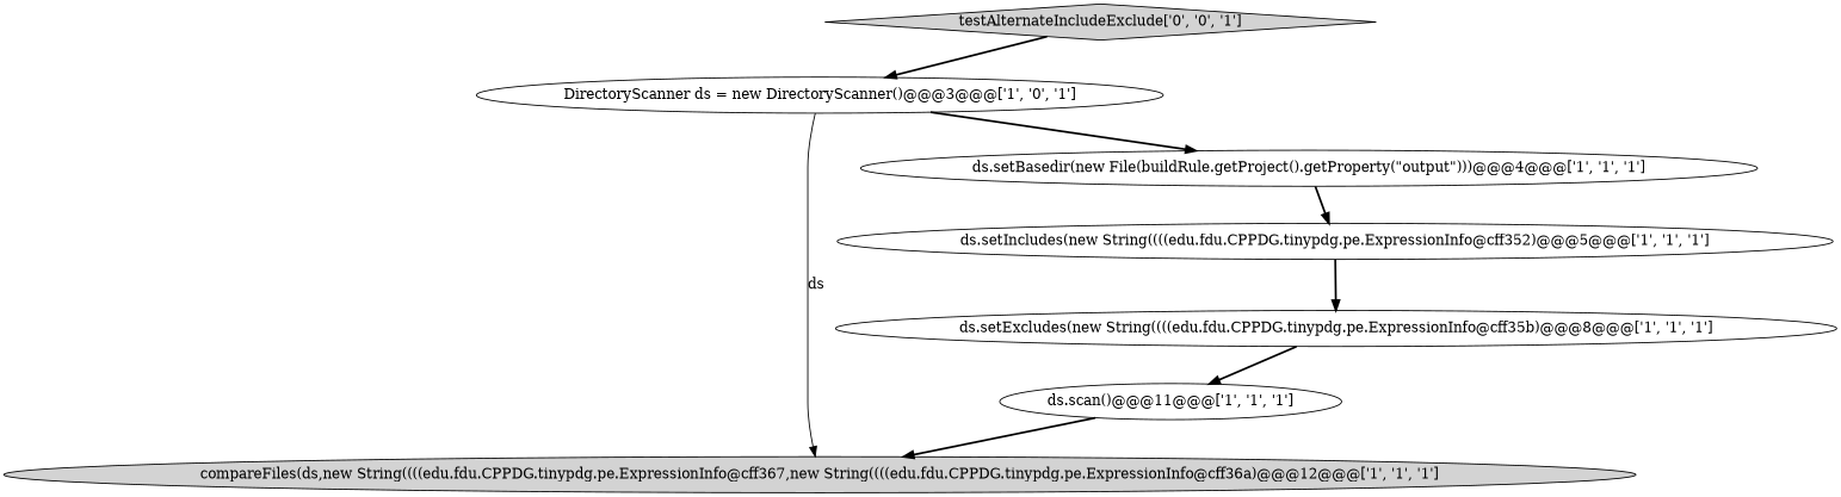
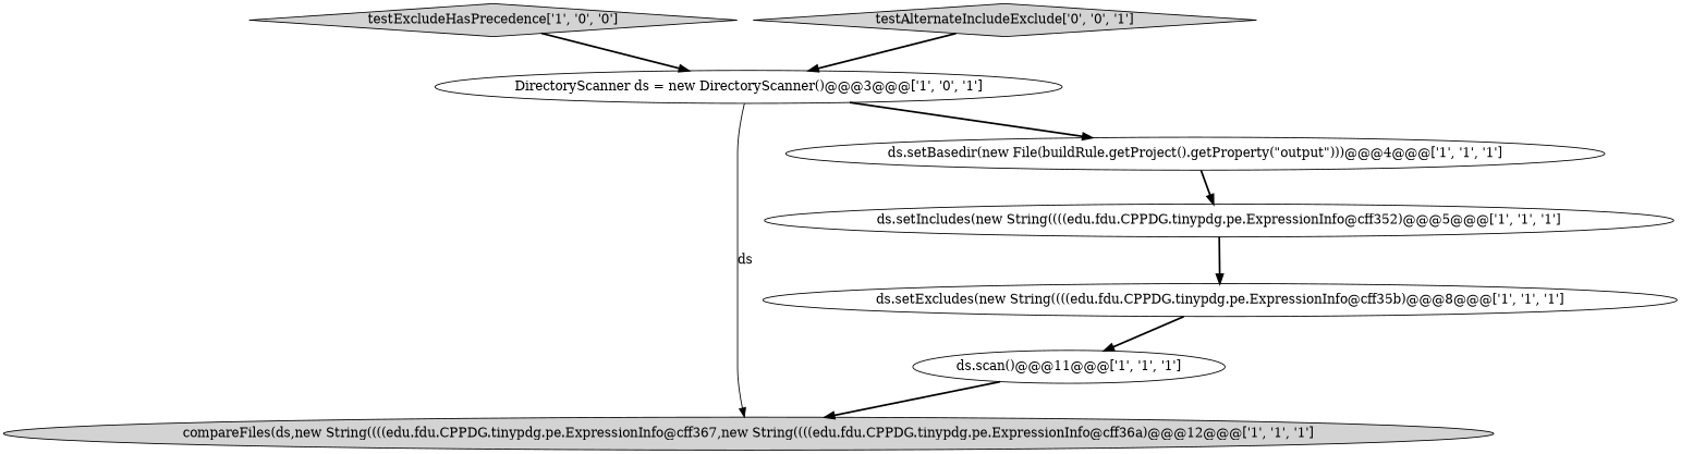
  digraph {
    node [fillcolor=white shape=ellipse style=filled]
    edge [style=bold]
    n1 [label="ds.setIncludes(new String((((edu.fdu.CPPDG.tinypdg.pe.ExpressionInfo@cff352)@@@5@@@['1', '1', '1']"]
    n2 [label="ds.setExcludes(new String((((edu.fdu.CPPDG.tinypdg.pe.ExpressionInfo@cff35b)@@@8@@@['1', '1', '1']"]
    n3 [label="ds.scan()@@@11@@@['1', '1', '1']"]
    n4 [fillcolor=lightgray label="compareFiles(ds,new String((((edu.fdu.CPPDG.tinypdg.pe.ExpressionInfo@cff367,new String((((edu.fdu.CPPDG.tinypdg.pe.ExpressionInfo@cff36a)@@@12@@@['1', '1', '1']"]
    n5 [label="ds.setBasedir(new File(buildRule.getProject().getProperty(\"output\")))@@@4@@@['1', '1', '1']"]
+   n6 [fillcolor=lightgray label="testExcludeHasPrecedence['1', '0', '0']" shape=diamond]
    n7 [label="DirectoryScanner ds = new DirectoryScanner()@@@3@@@['1', '0', '1']"]
    n8 [fillcolor=lightgray label="testAlternateIncludeExclude['0', '0', '1']" shape=diamond]
    n1 -> n2
    n2 -> n3
    n3 -> n4
    n5 -> n1
+   n6 -> n7
    n7 -> n4 [label=ds style=solid]
    n7 -> n5
    n8 -> n7
  }
